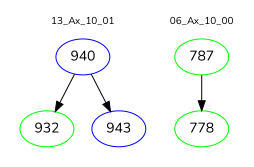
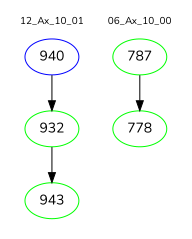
  digraph {
    fontname=Nunito
    node [color=green fontname=Nunito]
    edge [color=black fontname=Nunito]
    n1 [color=blue label=940]
    n2 [label=932]
-   n3 [color=blue label=943]
+   n3 [label=943]
    n4 [label=787]
    n5 [label=778]
    subgraph cluster_1 {
      color=white
      fontsize=10
-     label="13_Ax_10_01"
+     label="12_Ax_10_01"
      n1
      n2
      n3
    }
    subgraph cluster_2 {
      color=white
      fontsize=10
      label="06_Ax_10_00"
      n4
      n5
    }
    n1 -> n2
-   n1 -> n3
+   n2 -> n3
    n4 -> n5
  }
